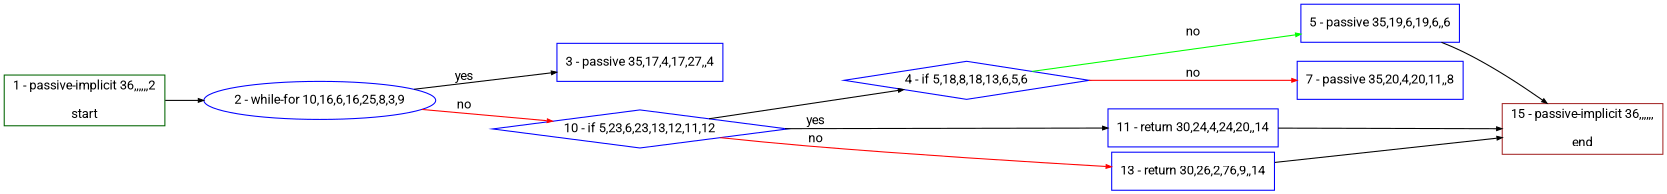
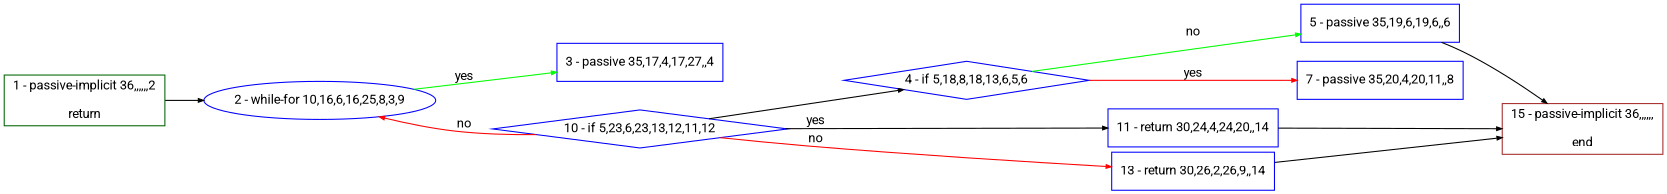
  digraph {
    bgcolor=white
    compound=true
    fillcolor="#FFFFCC"
    fontname=Roboto
    fontsize=12
    pack=true
    packmode=clust
    rankdir=LR
    style="rounded,filled"
    node [color="#0000ff" compound=true fillcolor="#ffffff" fixedsize=false fontname=Roboto fontsize=12 node_initialized=no shape=box style=filled]
    edge [arrowhead=normal arrowsize=0.5 arrowtail=none color="#000000" compound=true dir=forward fontcolor=black fontname=Roboto fontsize=12]
    n1 [label="2 - while-for 10,16,6,16,25,8,3,9" shape=oval]
    n2 [label="3 - passive 35,17,4,17,27,,4"]
    n3 [label="10 - if 5,23,6,23,13,12,11,12" shape=diamond]
    n4 [label="4 - if 5,18,8,18,13,6,5,6" shape=diamond]
    n5 [label="11 - return 30,24,4,24,20,,14"]
-   n6 [label="13 - return 30,26,2,76,9,,14"]
-   n7 [color="#006400" label="1 - passive-implicit 36,,,,,,2\n\nstart"]
+   n6 [label="13 - return 30,26,2,26,9,,14"]
+   n7 [color="#006400" label="1 - passive-implicit 36,,,,,,2\n\nreturn"]
    n8 [label="5 - passive 35,19,6,19,6,,6"]
    n9 [label="7 - passive 35,20,4,20,11,,8"]
    n10 [color="#a52a2a" label="15 - passive-implicit 36,,,,,,\n\nend"]
-   n1 -> n2 [label=yes]
-   n1 -> n3 [color="#ff0000" label=no]
+   n1 -> n2 [color="#00ff00" label=yes]
+   n3 -> n1 [color="#ff0000" label=no]
    n3 -> n4
    n3 -> n5 [label=yes]
    n3 -> n6 [color="#ff0000" label=no]
    n4 -> n8 [color="#00ff00" label=no]
-   n4 -> n9 [color="#ff0000" label=no]
+   n4 -> n9 [color="#ff0000" label=yes]
    n5 -> n10
    n6 -> n10
    n7 -> n1
    n8 -> n10
  }
